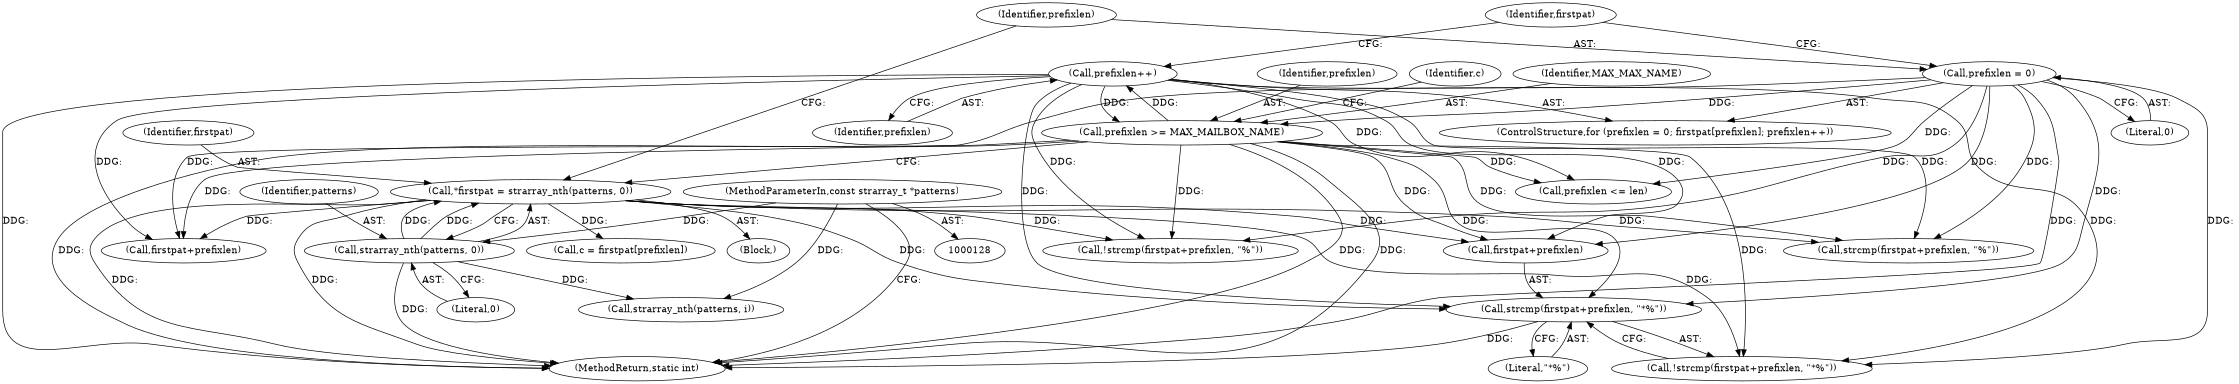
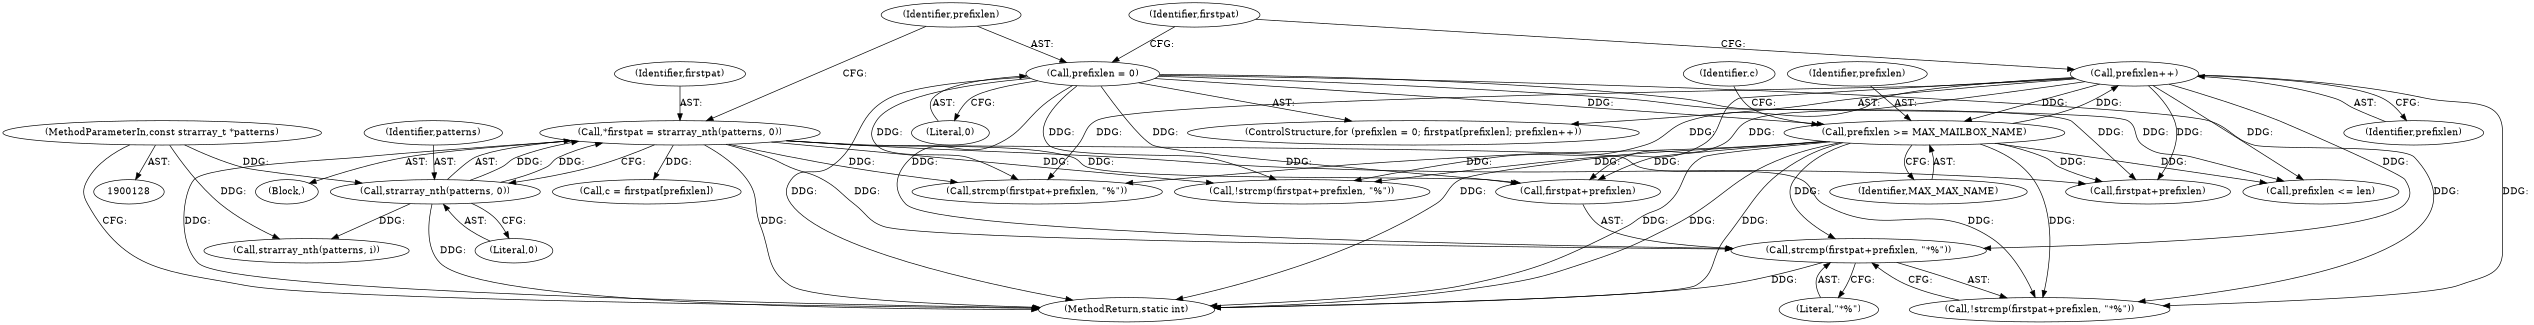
  digraph {
    n1 [label="(Call,strcmp(firstpat+prefixlen, \"*%\"))"]
    n2 [label="(MethodReturn,static int)"]
    n3 [label="(Literal,\"*%\")"]
    n4 [label="(Call,!strcmp(firstpat+prefixlen, \"*%\"))"]
    n5 [label="(Call,*firstpat = strarray_nth(patterns, 0))"]
    n6 [label="(Call,strarray_nth(patterns, 0))"]
    n7 [label="(Call,c = firstpat[prefixlen])"]
    n8 [label="(Call,strcmp(firstpat+prefixlen, \"%\"))"]
    n9 [label="(Call,firstpat+prefixlen)"]
    n10 [label="(Call,!strcmp(firstpat+prefixlen, \"%\"))"]
    n11 [label="(Call,firstpat+prefixlen)"]
    n12 [label="(Block,)"]
    n13 [label="(Call,strarray_nth(patterns, i))"]
    n14 [label="(Literal,0)"]
    n15 [label="(MethodParameterIn,const strarray_t *patterns)"]
-   1000128
+   1000128 [label=1900128]
    n17 [label="(Call,prefixlen++)"]
    n18 [label="(Call,prefixlen >= MAX_MAILBOX_NAME)"]
    n19 [label="(ControlStructure,for (prefixlen = 0; firstpat[prefixlen]; prefixlen++))"]
    n20 [label="(Call,prefixlen <= len)"]
    n21 [label="(Identifier,prefixlen)"]
    n22 [label="(Identifier,MAX_MAX_NAME)"]
    n23 [label="(Call,prefixlen = 0)"]
    n24 [label="(Literal,0)"]
    n25 [label="(Identifier,prefixlen)"]
    n26 [label="(Identifier,firstpat)"]
    n27 [label="(Identifier,prefixlen)"]
    n28 [label="(Identifier,firstpat)"]
    n29 [label="(Identifier,c)"]
    n30 [label="(Identifier,patterns)"]
    n1 -> n2 [label="DDG: "]
    n1 -> n3 [label="CFG: "]
    n1 -> n4 [label="AST: "]
    n3 -> n1 [label="AST: "]
    n4 -> n1 [label="CFG: "]
    n5 -> n1 [label="DDG: "]
    n5 -> n2 [label="DDG: "]
    n5 -> n2 [label="DDG: "]
    n5 -> n4 [label="DDG: "]
    n5 -> n6 [label="CFG: "]
    n5 -> n7 [label="DDG: "]
    n5 -> n8 [label="DDG: "]
    n5 -> n9 [label="DDG: "]
    n5 -> n10 [label="DDG: "]
    n5 -> n11 [label="DDG: "]
    n5 -> n12 [label="AST: "]
    n6 -> n2 [label="DDG: "]
    n6 -> n5 [label="AST: "]
    n6 -> n5 [label="DDG: "]
    n6 -> n5 [label="DDG: "]
    n6 -> n13 [label="DDG: "]
    n6 -> n14 [label="CFG: "]
    n9 -> n1 [label="AST: "]
    n14 -> n6 [label="AST: "]
    n15 -> n2 [label="CFG: "]
    n15 -> n6 [label="DDG: "]
    n15 -> n13 [label="DDG: "]
    n15 -> 1000128 [label="AST: "]
    n17 -> n1 [label="DDG: "]
    n17 -> n2 [label="DDG: "]
    n17 -> n4 [label="DDG: "]
    n17 -> n8 [label="DDG: "]
    n17 -> n9 [label="DDG: "]
    n17 -> n10 [label="DDG: "]
    n17 -> n11 [label="DDG: "]
    n17 -> n18 [label="DDG: "]
    n17 -> n19 [label="AST: "]
    n17 -> n20 [label="DDG: "]
    n17 -> n21 [label="CFG: "]
    n18 -> n1 [label="DDG: "]
    n18 -> n2 [label="DDG: "]
    n18 -> n2 [label="DDG: "]
    n18 -> n2 [label="DDG: "]
    n18 -> n4 [label="DDG: "]
    n18 -> n8 [label="DDG: "]
    n18 -> n9 [label="DDG: "]
    n18 -> n10 [label="DDG: "]
    n18 -> n11 [label="DDG: "]
    n18 -> n17 [label="DDG: "]
    n18 -> n20 [label="DDG: "]
-   n18 -> n5 [label="CFG: "]
+   n18 -> n22 [label="CFG: "]
    n21 -> n17 [label="AST: "]
    n22 -> n18 [label="AST: "]
    n23 -> n1 [label="DDG: "]
    n23 -> n2 [label="DDG: "]
    n23 -> n4 [label="DDG: "]
    n23 -> n8 [label="DDG: "]
    n23 -> n9 [label="DDG: "]
    n23 -> n10 [label="DDG: "]
    n23 -> n11 [label="DDG: "]
    n23 -> n18 [label="DDG: "]
    n23 -> n19 [label="AST: "]
    n23 -> n20 [label="DDG: "]
    n23 -> n24 [label="CFG: "]
    n24 -> n23 [label="AST: "]
    n25 -> n5 [label="CFG: "]
    n25 -> n23 [label="AST: "]
    n26 -> n17 [label="CFG: "]
    n26 -> n23 [label="CFG: "]
    n27 -> n18 [label="AST: "]
    n28 -> n5 [label="AST: "]
    n29 -> n18 [label="CFG: "]
    n30 -> n6 [label="AST: "]
  }
